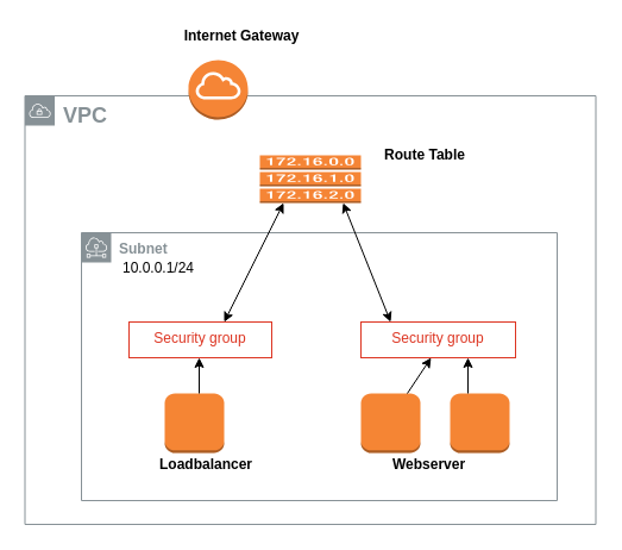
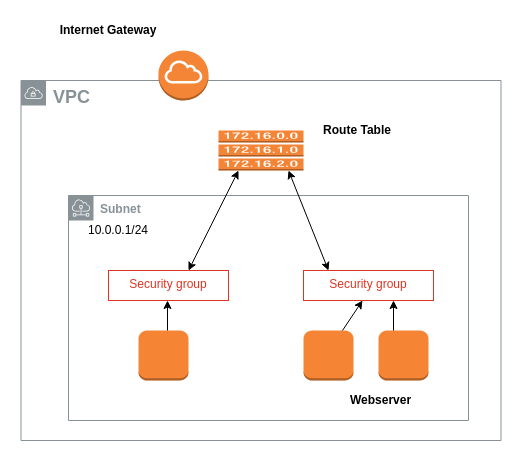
  <mxCell id="0" />
  <mxCell id="1" parent="0" />
  <mxCell id="2" value="&lt;font style=&quot;font-size: 18px&quot;&gt;&lt;span&gt;VPC&lt;/span&gt;&lt;/font&gt;" style="outlineConnect=0;gradientColor=none;html=1;whiteSpace=wrap;fontSize=12;fontStyle=1;shape=mxgraph.aws4.group;grIcon=mxgraph.aws4.group_vpc;strokeColor=#879196;fillColor=none;verticalAlign=top;align=left;spacingLeft=30;fontColor=#879196;dashed=0;" vertex="1" parent="1"><mxGeometry x="20.5" y="80" width="480" height="360" as="geometry" /></mxCell>
  <mxCell id="3" value="" style="outlineConnect=0;dashed=0;verticalLabelPosition=bottom;verticalAlign=top;align=center;html=1;shape=mxgraph.aws3.instance;fillColor=#F58534;gradientColor=none;" vertex="1" parent="1"><mxGeometry x="138" y="330" width="50" height="50" as="geometry" /></mxCell>
  <mxCell id="4" value="" style="outlineConnect=0;dashed=0;verticalLabelPosition=bottom;verticalAlign=top;align=center;html=1;shape=mxgraph.aws3.instance;fillColor=#F58534;gradientColor=none;" vertex="1" parent="1"><mxGeometry x="303" y="330" width="50" height="50" as="geometry" /></mxCell>
  <mxCell id="5" value="" style="outlineConnect=0;dashed=0;verticalLabelPosition=bottom;verticalAlign=top;align=center;html=1;shape=mxgraph.aws3.instance;fillColor=#F58534;gradientColor=none;" vertex="1" parent="1"><mxGeometry x="378" y="330" width="50" height="50" as="geometry" /></mxCell>
  <mxCell id="6" value="Security group" style="fillColor=none;strokeColor=#DD3522;verticalAlign=top;fontStyle=0;fontColor=#DD3522;" vertex="1" parent="1"><mxGeometry x="303" y="270" width="130" height="30" as="geometry" /></mxCell>
  <mxCell id="7" value="Security group" style="fillColor=none;strokeColor=#DD3522;verticalAlign=top;fontStyle=0;fontColor=#DD3522;" vertex="1" parent="1"><mxGeometry x="108" y="270" width="120" height="30" as="geometry" /></mxCell>
  <mxCell id="8" value="&lt;b&gt;Subnet&lt;/b&gt;" style="outlineConnect=0;gradientColor=none;html=1;whiteSpace=wrap;fontSize=12;fontStyle=0;shape=mxgraph.aws4.group;grIcon=mxgraph.aws4.group_subnet;strokeColor=#879196;fillColor=none;verticalAlign=top;align=left;spacingLeft=30;fontColor=#879196;dashed=0;" vertex="1" parent="1"><mxGeometry x="68" y="195" width="400" height="225" as="geometry" /></mxCell>
- <mxCell id="9" value="10.0.0.1/24" style="text;html=1;strokeColor=none;fillColor=none;align=center;verticalAlign=middle;whiteSpace=wrap;rounded=0;" vertex="1" parent="1"><mxGeometry x="83" y="215" width="100" height="20" as="geometry" /></mxCell>
- <mxCell id="10" value="&lt;b&gt;Loadbalancer&lt;/b&gt;" style="text;html=1;strokeColor=none;fillColor=none;align=center;verticalAlign=middle;whiteSpace=wrap;rounded=0;" vertex="1" parent="1"><mxGeometry x="128" y="380" width="90" height="20" as="geometry" /></mxCell>
- <mxCell id="11" value="&lt;b&gt;Webserver&lt;/b&gt;" style="text;html=1;strokeColor=none;fillColor=none;align=center;verticalAlign=middle;whiteSpace=wrap;rounded=0;" vertex="1" parent="1"><mxGeometry x="303" y="380" width="115" height="20" as="geometry" /></mxCell>
+ <mxCell id="9" value="10.0.0.1/24" style="text;html=1;strokeColor=none;fillColor=none;align=center;verticalAlign=middle;whiteSpace=wrap;rounded=0;" vertex="1" parent="1"><mxGeometry x="68" y="220" width="100" height="20" as="geometry" /></mxCell>
+ <mxCell id="11" value="&lt;b&gt;Webserver&lt;/b&gt;" style="text;html=1;strokeColor=none;fillColor=none;align=center;verticalAlign=middle;whiteSpace=wrap;rounded=0;" vertex="1" parent="1"><mxGeometry x="323" y="390" width="115" height="20" as="geometry" /></mxCell>
  <mxCell id="12" value="" style="endArrow=classic;html=1;" edge="1" parent="1"><mxGeometry width="50" height="50" relative="1" as="geometry"><mxPoint x="393" y="330" as="sourcePoint" /><mxPoint x="393" y="300" as="targetPoint" /><Array as="points" /></mxGeometry></mxCell>
  <mxCell id="13" value="" style="endArrow=classic;html=1;" edge="1" parent="1"><mxGeometry width="50" height="50" relative="1" as="geometry"><mxPoint x="342" y="330" as="sourcePoint" /><mxPoint x="362" y="300" as="targetPoint" /><Array as="points" /></mxGeometry></mxCell>
  <mxCell id="14" value="" style="endArrow=classic;html=1;" edge="1" parent="1"><mxGeometry width="50" height="50" relative="1" as="geometry"><mxPoint x="167" y="330" as="sourcePoint" /><mxPoint x="167" y="300" as="targetPoint" /></mxGeometry></mxCell>
  <mxCell id="15" value="" style="outlineConnect=0;dashed=0;verticalLabelPosition=bottom;verticalAlign=top;align=center;html=1;shape=mxgraph.aws3.route_table;fillColor=#F58536;gradientColor=none;" vertex="1" parent="1"><mxGeometry x="218" y="130" width="85" height="40" as="geometry" /></mxCell>
  <mxCell id="16" value="" style="outlineConnect=0;dashed=0;verticalLabelPosition=bottom;verticalAlign=top;align=center;html=1;shape=mxgraph.aws3.internet_gateway;fillColor=#F58536;gradientColor=none;" vertex="1" parent="1"><mxGeometry x="158" y="50" width="50" height="50" as="geometry" /></mxCell>
  <mxCell id="17" value="" style="endArrow=classic;startArrow=classic;html=1;" edge="1" parent="1"><mxGeometry width="50" height="50" relative="1" as="geometry"><mxPoint x="188" y="270" as="sourcePoint" /><mxPoint x="238" y="170" as="targetPoint" /></mxGeometry></mxCell>
  <mxCell id="18" value="" style="endArrow=classic;startArrow=classic;html=1;" edge="1" parent="1"><mxGeometry width="50" height="50" relative="1" as="geometry"><mxPoint x="328" y="270" as="sourcePoint" /><mxPoint x="288" y="170" as="targetPoint" /></mxGeometry></mxCell>
  <mxCell id="19" value="&lt;b&gt;Route Table&lt;/b&gt;" style="text;html=1;strokeColor=none;fillColor=none;align=center;verticalAlign=middle;whiteSpace=wrap;rounded=0;" vertex="1" parent="1"><mxGeometry x="312" y="120" width="90" height="20" as="geometry" /></mxCell>
- <mxCell id="20" value="&lt;b&gt;Internet Gateway&lt;/b&gt;" style="text;html=1;strokeColor=none;fillColor=none;align=center;verticalAlign=middle;whiteSpace=wrap;rounded=0;" vertex="1" parent="1"><mxGeometry x="148" y="20" width="110" height="20" as="geometry" /></mxCell>
+ <mxCell id="20" value="&lt;b&gt;Internet Gateway&lt;/b&gt;" style="text;html=1;strokeColor=none;fillColor=none;align=center;verticalAlign=middle;whiteSpace=wrap;rounded=0;" vertex="1" parent="1"><mxGeometry x="53" y="20" width="110" height="20" as="geometry" /></mxCell>
